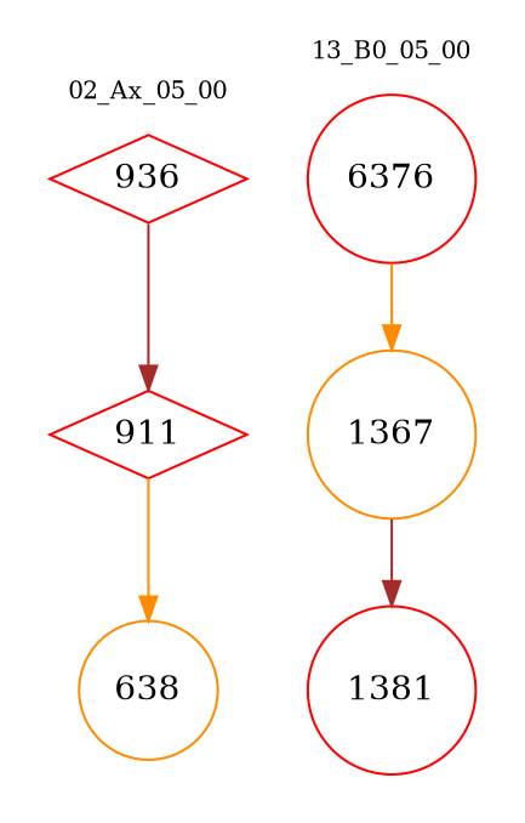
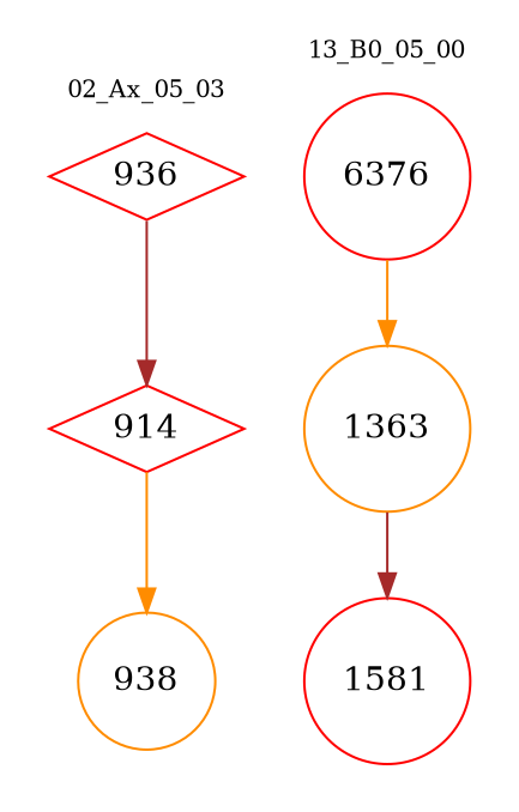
  digraph {
    node [color=red shape=circle]
    edge [color=brown]
    n1 [label=936 shape=diamond]
-   n2 [label=911 shape=diamond]
-   n3 [color=darkorange label=638]
+   n2 [label=914 shape=diamond]
+   n3 [color=darkorange label=938]
    n4 [label=6376]
-   n5 [color=darkorange label=1367]
-   n6 [label=1381]
+   n5 [color=darkorange label=1363]
+   n6 [label=1581]
    subgraph cluster_1 {
      color=white
      fontsize=10
-     label="02_Ax_05_00"
+     label="02_Ax_05_03"
      n1
      n2
      n3
    }
    subgraph cluster_2 {
      color=white
      fontsize=10
      label="13_B0_05_00"
      n4
      n5
      n6
    }
    n1 -> n2
    n2 -> n3 [color=darkorange]
    n4 -> n5 [color=darkorange]
    n5 -> n6
  }
